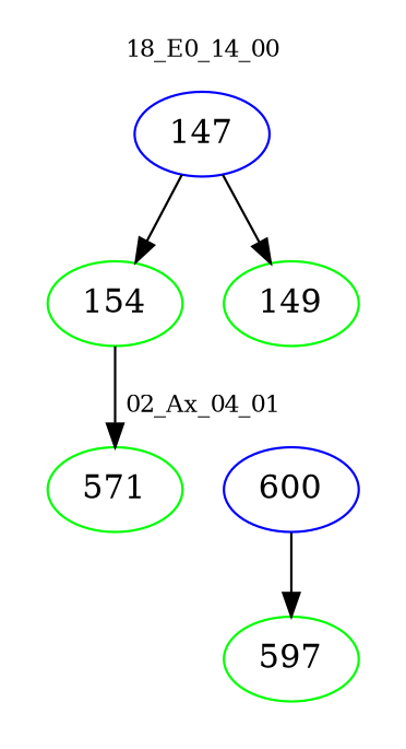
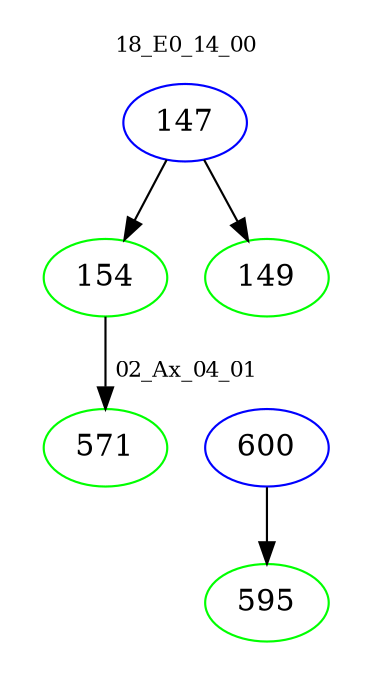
  digraph {
    node [color=green]
    edge [color=black]
    n1 [color=blue label=600]
    n2 [label=571]
-   n3 [label=597]
+   n3 [label=595]
    n4 [color=blue label=147]
    n5 [label=154]
    n6 [label=149]
    subgraph cluster_1 {
      color=white
      fontsize=10
      label="02_Ax_04_01"
      n1
      n2
      n3
    }
    subgraph cluster_2 {
      color=white
      fontsize=10
      label="18_E0_14_00"
      n4
      n5
      n6
    }
    n1 -> n3
    n4 -> n5
    n4 -> n6
    n5 -> n2
  }
